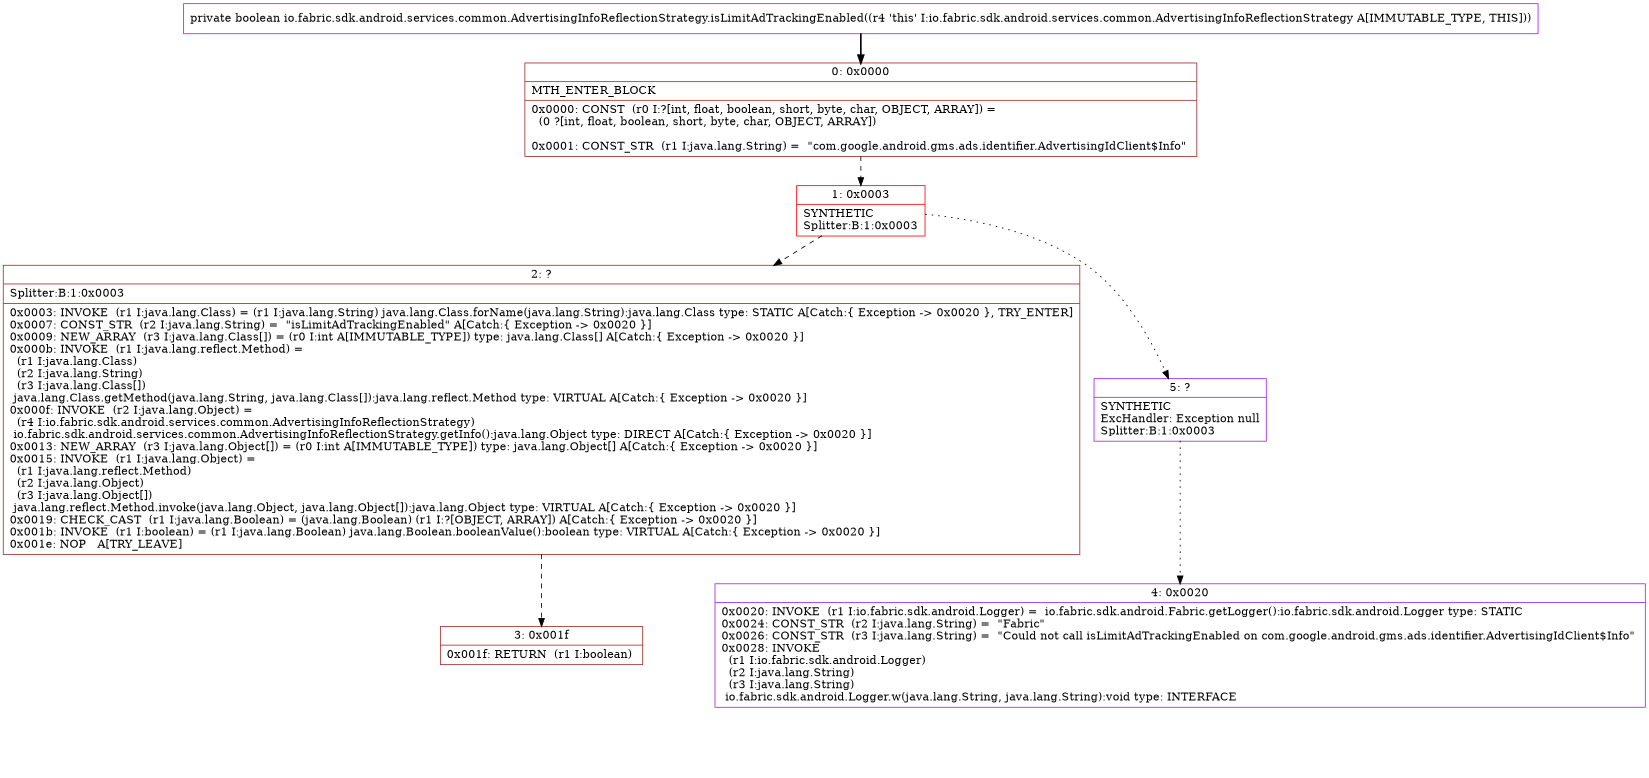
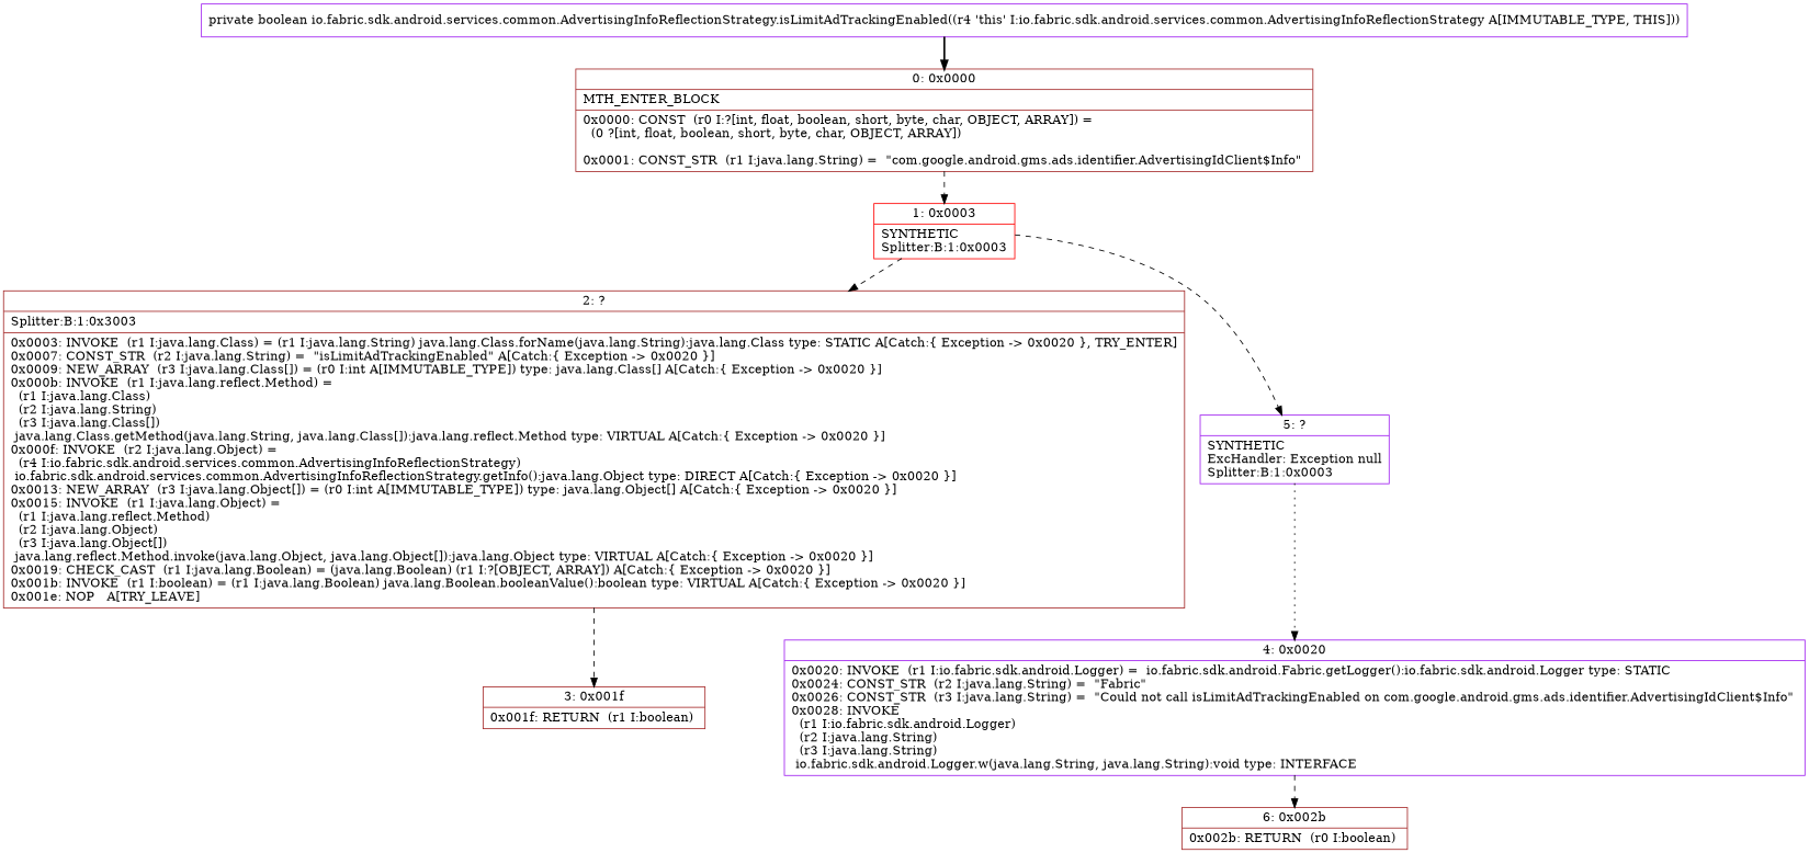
  digraph {
    node [color=brown shape=record]
    edge [style=dashed]
    n1 [label="{0\:\ 0x0000|MTH_ENTER_BLOCK\l|0x0000: CONST  (r0 I:?[int, float, boolean, short, byte, char, OBJECT, ARRAY]) = \l  (0 ?[int, float, boolean, short, byte, char, OBJECT, ARRAY])\l \l0x0001: CONST_STR  (r1 I:java.lang.String) =  \"com.google.android.gms.ads.identifier.AdvertisingIdClient$Info\" \l}"]
    n2 [color=red label="{1\:\ 0x0003|SYNTHETIC\lSplitter:B:1:0x0003\l}"]
-   n3 [label="{2\:\ ?|Splitter:B:1:0x0003\l|0x0003: INVOKE  (r1 I:java.lang.Class) = (r1 I:java.lang.String) java.lang.Class.forName(java.lang.String):java.lang.Class type: STATIC A[Catch:\{ Exception \-\> 0x0020 \}, TRY_ENTER]\l0x0007: CONST_STR  (r2 I:java.lang.String) =  \"isLimitAdTrackingEnabled\" A[Catch:\{ Exception \-\> 0x0020 \}]\l0x0009: NEW_ARRAY  (r3 I:java.lang.Class[]) = (r0 I:int A[IMMUTABLE_TYPE]) type: java.lang.Class[] A[Catch:\{ Exception \-\> 0x0020 \}]\l0x000b: INVOKE  (r1 I:java.lang.reflect.Method) = \l  (r1 I:java.lang.Class)\l  (r2 I:java.lang.String)\l  (r3 I:java.lang.Class[])\l java.lang.Class.getMethod(java.lang.String, java.lang.Class[]):java.lang.reflect.Method type: VIRTUAL A[Catch:\{ Exception \-\> 0x0020 \}]\l0x000f: INVOKE  (r2 I:java.lang.Object) = \l  (r4 I:io.fabric.sdk.android.services.common.AdvertisingInfoReflectionStrategy)\l io.fabric.sdk.android.services.common.AdvertisingInfoReflectionStrategy.getInfo():java.lang.Object type: DIRECT A[Catch:\{ Exception \-\> 0x0020 \}]\l0x0013: NEW_ARRAY  (r3 I:java.lang.Object[]) = (r0 I:int A[IMMUTABLE_TYPE]) type: java.lang.Object[] A[Catch:\{ Exception \-\> 0x0020 \}]\l0x0015: INVOKE  (r1 I:java.lang.Object) = \l  (r1 I:java.lang.reflect.Method)\l  (r2 I:java.lang.Object)\l  (r3 I:java.lang.Object[])\l java.lang.reflect.Method.invoke(java.lang.Object, java.lang.Object[]):java.lang.Object type: VIRTUAL A[Catch:\{ Exception \-\> 0x0020 \}]\l0x0019: CHECK_CAST  (r1 I:java.lang.Boolean) = (java.lang.Boolean) (r1 I:?[OBJECT, ARRAY]) A[Catch:\{ Exception \-\> 0x0020 \}]\l0x001b: INVOKE  (r1 I:boolean) = (r1 I:java.lang.Boolean) java.lang.Boolean.booleanValue():boolean type: VIRTUAL A[Catch:\{ Exception \-\> 0x0020 \}]\l0x001e: NOP   A[TRY_LEAVE]\l}"]
+   n3 [label="{2\:\ ?|Splitter:B:1:0x3003\l|0x0003: INVOKE  (r1 I:java.lang.Class) = (r1 I:java.lang.String) java.lang.Class.forName(java.lang.String):java.lang.Class type: STATIC A[Catch:\{ Exception \-\> 0x0020 \}, TRY_ENTER]\l0x0007: CONST_STR  (r2 I:java.lang.String) =  \"isLimitAdTrackingEnabled\" A[Catch:\{ Exception \-\> 0x0020 \}]\l0x0009: NEW_ARRAY  (r3 I:java.lang.Class[]) = (r0 I:int A[IMMUTABLE_TYPE]) type: java.lang.Class[] A[Catch:\{ Exception \-\> 0x0020 \}]\l0x000b: INVOKE  (r1 I:java.lang.reflect.Method) = \l  (r1 I:java.lang.Class)\l  (r2 I:java.lang.String)\l  (r3 I:java.lang.Class[])\l java.lang.Class.getMethod(java.lang.String, java.lang.Class[]):java.lang.reflect.Method type: VIRTUAL A[Catch:\{ Exception \-\> 0x0020 \}]\l0x000f: INVOKE  (r2 I:java.lang.Object) = \l  (r4 I:io.fabric.sdk.android.services.common.AdvertisingInfoReflectionStrategy)\l io.fabric.sdk.android.services.common.AdvertisingInfoReflectionStrategy.getInfo():java.lang.Object type: DIRECT A[Catch:\{ Exception \-\> 0x0020 \}]\l0x0013: NEW_ARRAY  (r3 I:java.lang.Object[]) = (r0 I:int A[IMMUTABLE_TYPE]) type: java.lang.Object[] A[Catch:\{ Exception \-\> 0x0020 \}]\l0x0015: INVOKE  (r1 I:java.lang.Object) = \l  (r1 I:java.lang.reflect.Method)\l  (r2 I:java.lang.Object)\l  (r3 I:java.lang.Object[])\l java.lang.reflect.Method.invoke(java.lang.Object, java.lang.Object[]):java.lang.Object type: VIRTUAL A[Catch:\{ Exception \-\> 0x0020 \}]\l0x0019: CHECK_CAST  (r1 I:java.lang.Boolean) = (java.lang.Boolean) (r1 I:?[OBJECT, ARRAY]) A[Catch:\{ Exception \-\> 0x0020 \}]\l0x001b: INVOKE  (r1 I:boolean) = (r1 I:java.lang.Boolean) java.lang.Boolean.booleanValue():boolean type: VIRTUAL A[Catch:\{ Exception \-\> 0x0020 \}]\l0x001e: NOP   A[TRY_LEAVE]\l}"]
    n4 [color=purple label="{5\:\ ?|SYNTHETIC\lExcHandler: Exception null\lSplitter:B:1:0x0003\l}"]
    n5 [label="{3\:\ 0x001f|0x001f: RETURN  (r1 I:boolean) \l}"]
    n6 [color=purple label="{4\:\ 0x0020|0x0020: INVOKE  (r1 I:io.fabric.sdk.android.Logger) =  io.fabric.sdk.android.Fabric.getLogger():io.fabric.sdk.android.Logger type: STATIC \l0x0024: CONST_STR  (r2 I:java.lang.String) =  \"Fabric\" \l0x0026: CONST_STR  (r3 I:java.lang.String) =  \"Could not call isLimitAdTrackingEnabled on com.google.android.gms.ads.identifier.AdvertisingIdClient$Info\" \l0x0028: INVOKE  \l  (r1 I:io.fabric.sdk.android.Logger)\l  (r2 I:java.lang.String)\l  (r3 I:java.lang.String)\l io.fabric.sdk.android.Logger.w(java.lang.String, java.lang.String):void type: INTERFACE \l}"]
+   n7 [label="{6\:\ 0x002b|0x002b: RETURN  (r0 I:boolean) \l}"]
    n8 [color=purple label="{private boolean io.fabric.sdk.android.services.common.AdvertisingInfoReflectionStrategy.isLimitAdTrackingEnabled((r4 'this' I:io.fabric.sdk.android.services.common.AdvertisingInfoReflectionStrategy A[IMMUTABLE_TYPE, THIS])) }"]
    n1 -> n2
    n2 -> n3
-   n2 -> n4 [style=dotted]
+   n2 -> n4
    n3 -> n5
    n4 -> n6 [style=dotted]
+   n6 -> n7
    n8 -> n1 [style=bold]
  }
